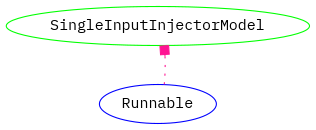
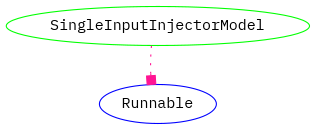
  digraph {
    splines=true
    fontname="IBM Plex Mono"
    node [fontname="IBM Plex Mono"]
    n1 [color=green label=SingleInputInjectorModel]
    n2 [color=blue label=Runnable]
-   n2 -> n1 [color=deeppink style=dotted arrowhead=box fontname="IBM Plex Mono"]
+   n1 -> n2 [color=deeppink style=dotted arrowhead=box fontname="IBM Plex Mono"]
  }
